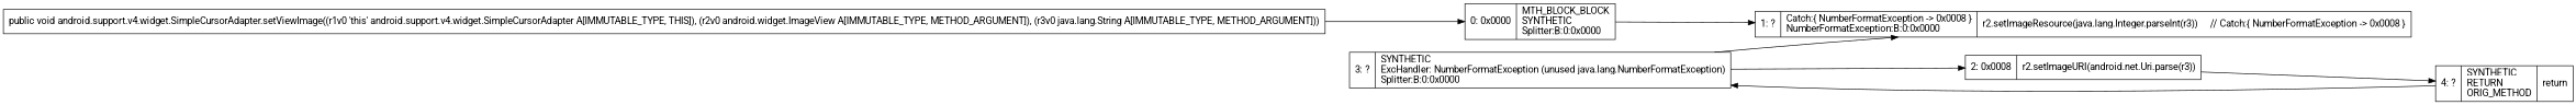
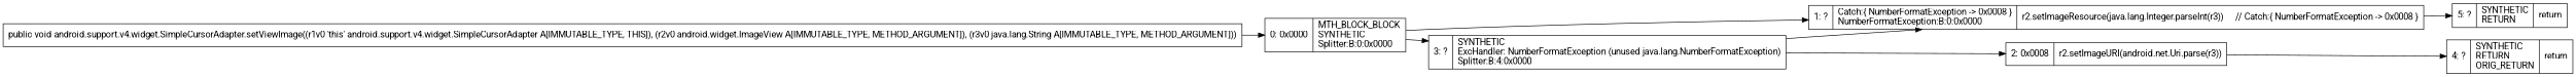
  digraph {
    fontname=Roboto
    rankdir=LR
    node [fontname=Roboto shape=record]
    edge [fontname=Roboto]
    n1 [label="{0\:\ 0x0000|MTH_BLOCK_BLOCK\lSYNTHETIC\lSplitter:B:0:0x0000\l}"]
    n2 [label="{1\:\ ?|Catch:\{ NumberFormatException \-\> 0x0008 \}\lNumberFormatException:B:0:0x0000\l|r2.setImageResource(java.lang.Integer.parseInt(r3))     \/\/ Catch:\{ NumberFormatException \-\> 0x0008 \}\l}"]
-   n3 [label="{3\:\ ?|SYNTHETIC\lExcHandler: NumberFormatException (unused java.lang.NumberFormatException)\lSplitter:B:0:0x0000\l}"]
+   n3 [label="{3\:\ ?|SYNTHETIC\lExcHandler: NumberFormatException (unused java.lang.NumberFormatException)\lSplitter:B:4:0x0000\l}"]
+   n4 [label="{5\:\ ?|SYNTHETIC\lRETURN\l|return\l}"]
    n5 [label="{2\:\ 0x0008|r2.setImageURI(android.net.Uri.parse(r3))\l}"]
-   n6 [label="{4\:\ ?|SYNTHETIC\lRETURN\lORIG_METHOD\l|return\l}"]
+   n6 [label="{4\:\ ?|SYNTHETIC\lRETURN\lORIG_RETURN\l|return\l}"]
    n7 [label="{public void android.support.v4.widget.SimpleCursorAdapter.setViewImage((r1v0 'this' android.support.v4.widget.SimpleCursorAdapter A[IMMUTABLE_TYPE, THIS]), (r2v0 android.widget.ImageView A[IMMUTABLE_TYPE, METHOD_ARGUMENT]), (r3v0 java.lang.String A[IMMUTABLE_TYPE, METHOD_ARGUMENT])) }"]
    n1 -> n2
-   n6 -> n3
+   n1 -> n3
+   n2 -> n4
    n3 -> n2
    n3 -> n5
    n5 -> n6
    n7 -> n1
  }
